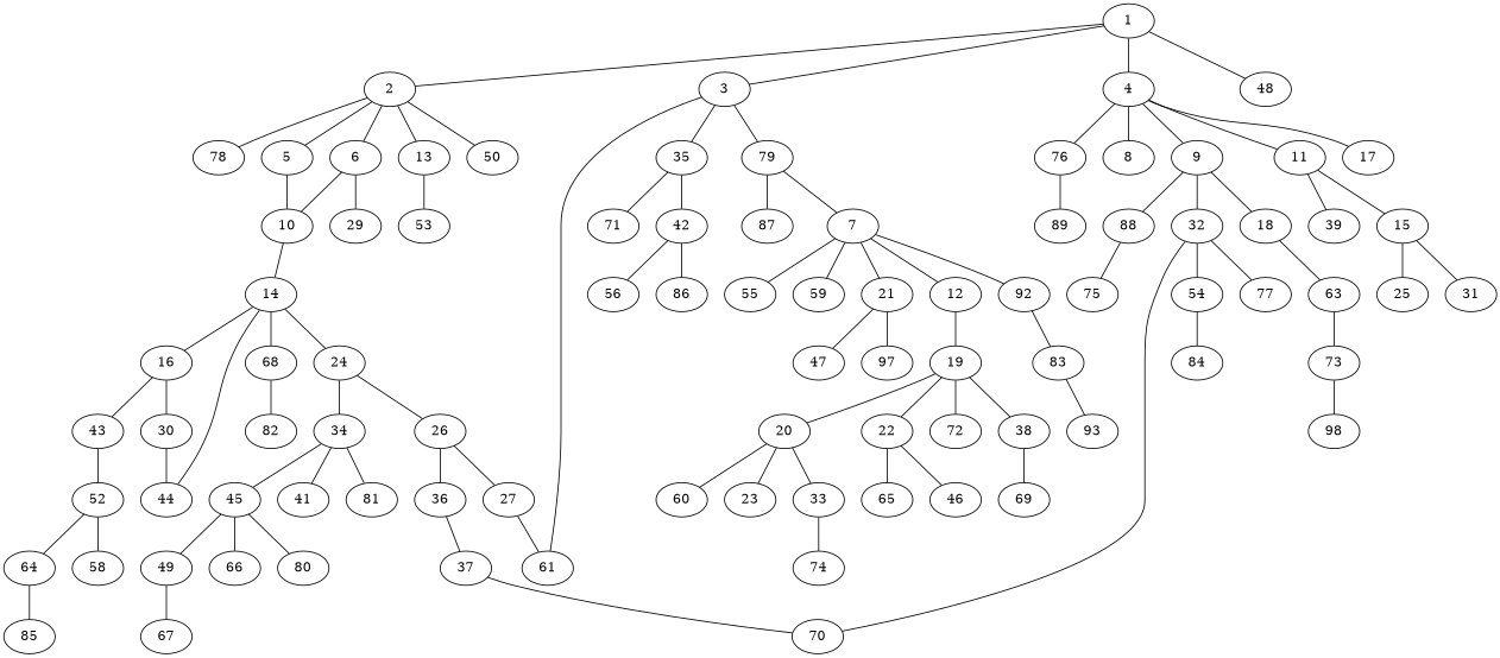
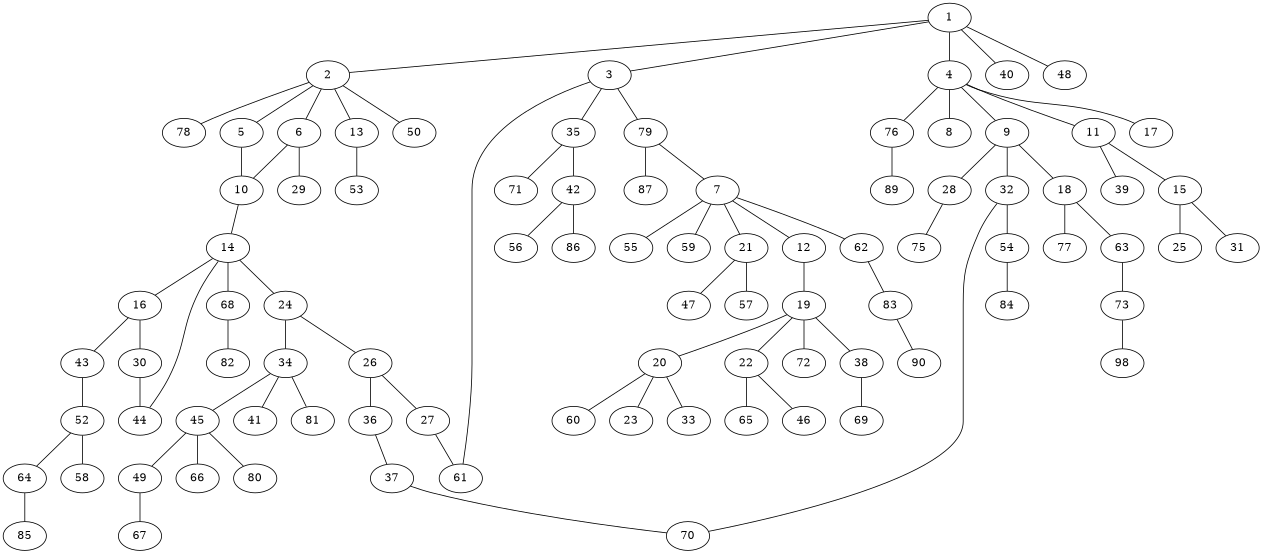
  graph {
    1
    2
    3
    4
+   40
    48
    5
    6
    13
    50
    78
    35
    61
    79
    8
    9
    11
    17
    76
    10
    29
    53
    7
    12
    21
    55
    59
-   62 [label=92]
+   62
    42
    71
    87
    18
-   28 [label=88]
+   28
    32
    15
    39
    89
    14
    19
    47
-   57 [label=97]
+   57
    83
    56
    86
    63
    75
    54
    70
    77
    25
    31
    16
    24
    44
    68
    20
    22
    38
    72
-   90 [label=93]
+   90
    73
    84
    30
    43
    26
    34
    82
    23
    33
    60
    46
    65
    69
    52
    27
    36
    41
    45
    81
    58
    64
    n82 [label=98]
-   74
    37
    49
    66
    80
    67
    85
    1 -- 2
    1 -- 3
    1 -- 4
+   1 -- 40
    1 -- 48
    2 -- 5
    2 -- 6
    2 -- 13
    2 -- 50
    2 -- 78
    3 -- 35
    3 -- 61
    3 -- 79
    4 -- 8
    4 -- 9
    4 -- 11
    4 -- 17
    4 -- 76
    5 -- 10
    6 -- 10
    6 -- 29
    13 -- 53
    35 -- 42
    35 -- 71
    79 -- 7
    79 -- 87
    9 -- 18
    9 -- 28
    9 -- 32
    11 -- 15
    11 -- 39
    76 -- 89
    10 -- 14
    7 -- 12
    7 -- 21
    7 -- 55
    7 -- 59
    7 -- 62
    12 -- 19
    21 -- 47
    21 -- 57
    62 -- 83
    42 -- 56
    42 -- 86
    18 -- 63
    28 -- 75
    32 -- 54
    32 -- 70
-   32 -- 77
+   18 -- 77
    15 -- 25
    15 -- 31
    14 -- 16
    14 -- 24
    14 -- 44
    14 -- 68
    19 -- 20
    19 -- 22
    19 -- 38
    19 -- 72
    83 -- 90
    63 -- 73
    54 -- 84
    16 -- 30
    16 -- 43
    24 -- 26
    24 -- 34
    68 -- 82
    20 -- 23
    20 -- 33
    20 -- 60
    22 -- 46
    22 -- 65
    38 -- 69
    73 -- n82
    30 -- 44
    43 -- 52
    26 -- 27
    26 -- 36
    34 -- 41
    34 -- 45
    34 -- 81
-   33 -- 74
    52 -- 58
    52 -- 64
    27 -- 61
    36 -- 37
    45 -- 49
    45 -- 66
    45 -- 80
    64 -- 85
    37 -- 70
    49 -- 67
  }
